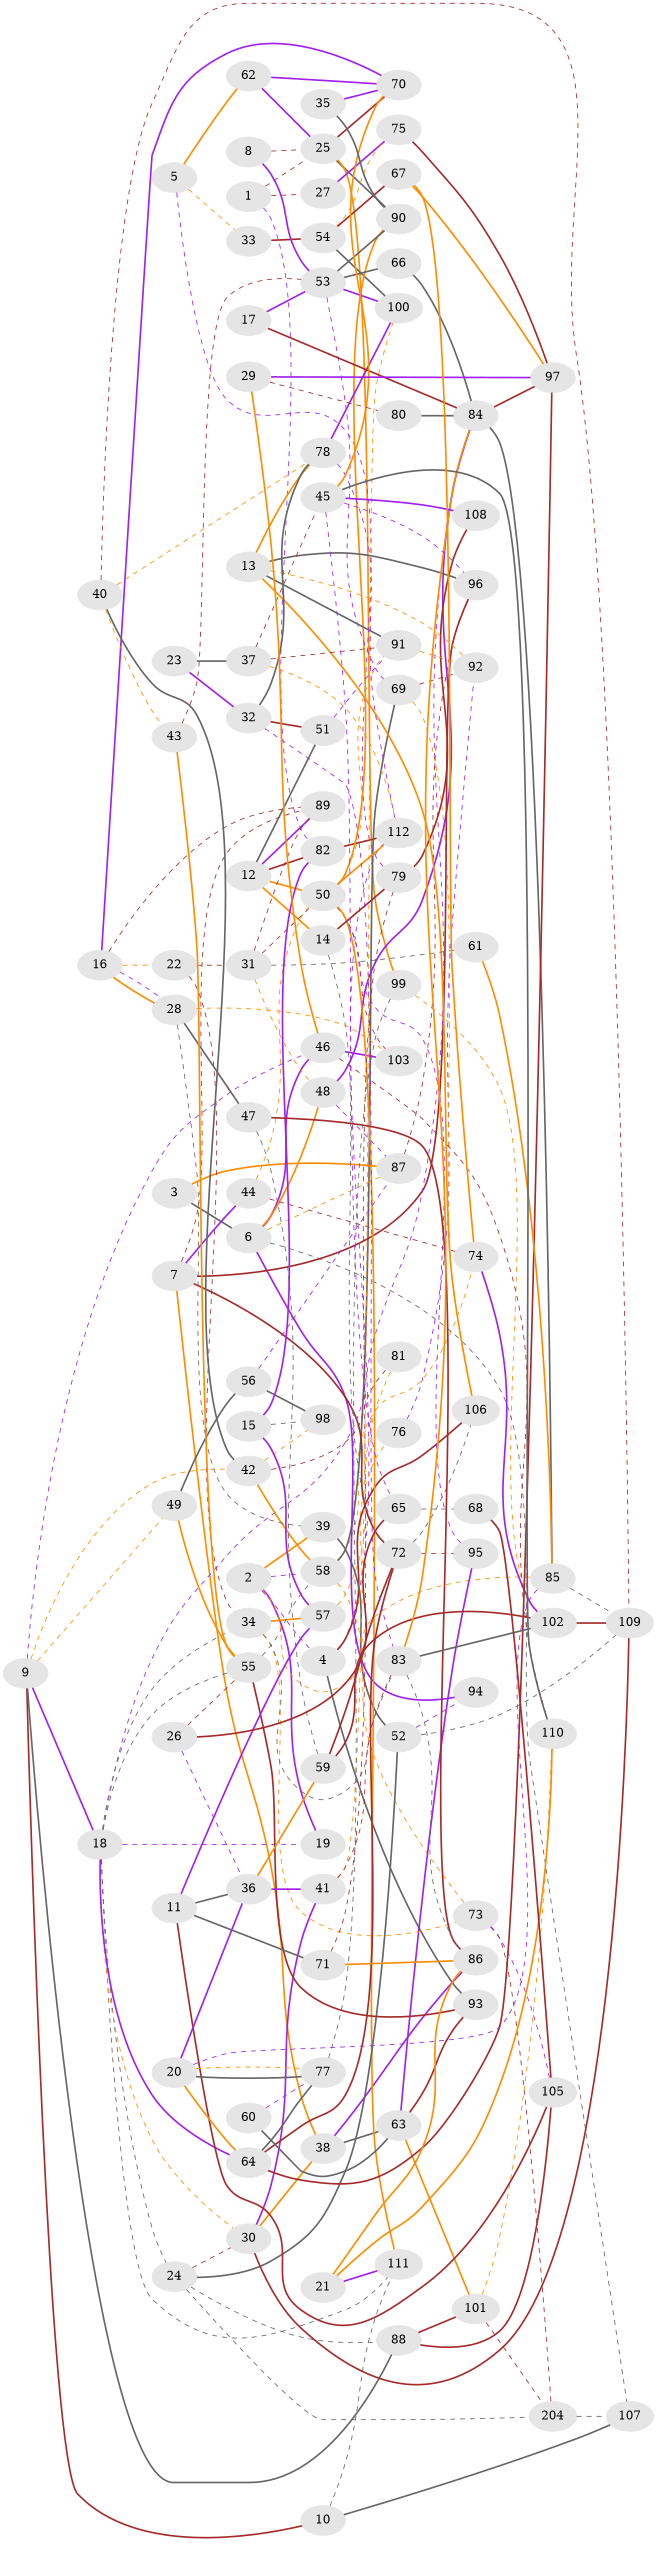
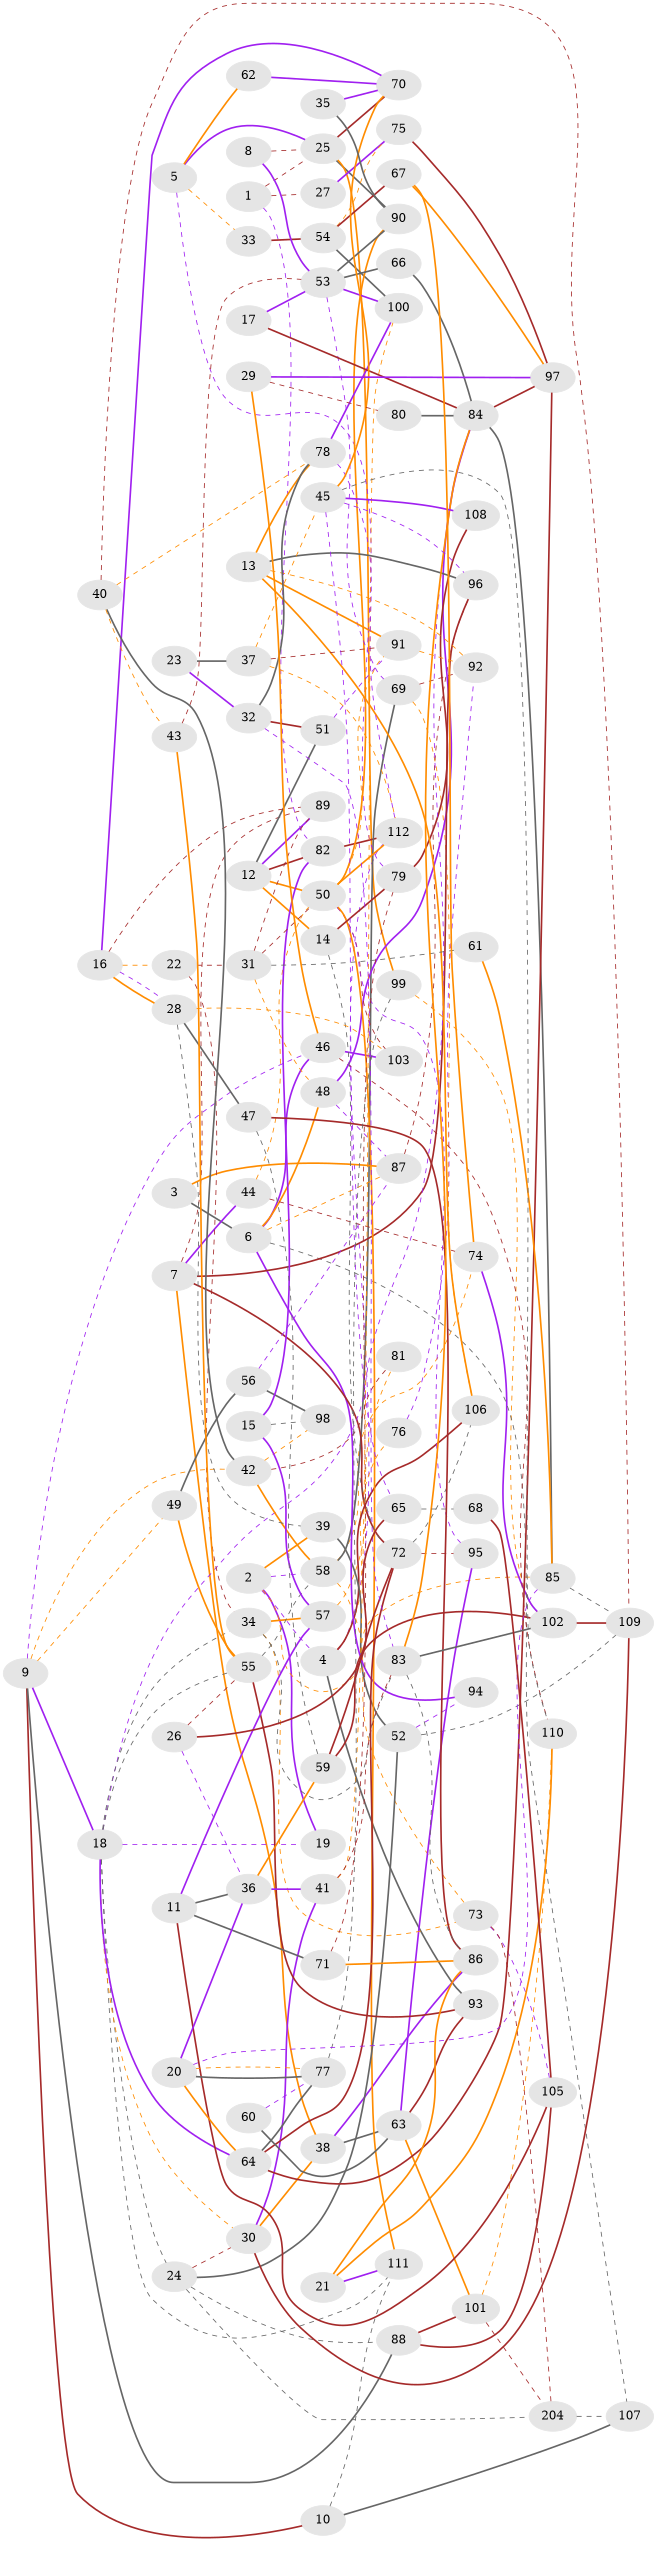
  graph {
    rankdir=LR
    node [color=gray90 style=filled]
    edge [color=darkorange style=bold]
    1
    25
    27
    82
    70
    90
    99
    75
    112
    2
    4
    19
    39
    58
    85
    76
    93
    106
    52
    73
    74
    69
    109
    3
    6
    87
    46
    48
    94
    107
    96
    92
    5
    33
    62
    79
    54
    108
    110
    103
    84
    7
    38
    44
    72
    89
    86
    63
    50
    95
    8
    53
    100
    66
    9
    10
    18
    42
    49
    88
    111
    24
    30
    34
    55
    64
    98
    81
    56
    105
    101
    11
    36
    57
    71
    41
    59
    12
    14
    51
    91
    13
    78
    15
    16
    22
    28
    31
    47
    17
    97
    n92 [label=204]
    83
    77
    20
    21
    61
    23
    32
    37
    45
    102
    26
    65
    68
    29
    80
    67
    35
    40
    43
    60
    1 -- 25 [color=brown style=dashed]
    1 -- 27 [color=brown style=dashed]
    1 -- 82 [color=purple style=dashed]
    25 -- 70 [color=brown]
    25 -- 90 [color=gray40]
    25 -- 99
    27 -- 75 [color=purple]
    82 -- 112 [color=brown]
    99 -- 102 [style=dashed]
    75 -- 97 [color=brown]
    2 -- 4 [color=purple style=dashed]
    2 -- 19 [color=purple]
    2 -- 39
    2 -- 58 [color=purple style=dashed]
    2 -- 85 [style=dashed]
    4 -- 112 [color=purple style=dashed]
    4 -- 76 [style=dashed]
    4 -- 93 [color=gray40]
    4 -- 106 [color=brown]
    39 -- 52 [color=gray40]
    58 -- 73 [style=dashed]
    58 -- 74 [style=dashed]
    58 -- 69 [color=gray40]
    85 -- 109 [color=gray40 style=dashed]
    76 -- 92 [color=purple style=dashed]
    52 -- 109 [color=gray40 style=dashed]
    52 -- 94 [color=purple style=dashed]
    73 -- 105 [color=purple style=dashed]
    73 -- n92 [color=brown style=dashed]
    74 -- 102 [color=purple]
    69 -- 106 [style=dashed]
    69 -- 92 [color=brown style=dashed]
    3 -- 6 [color=gray40]
    3 -- 87
    6 -- 87 [style=dashed]
    6 -- 46 [color=purple]
    6 -- 48
    6 -- 94 [color=purple]
    6 -- 107 [color=gray40 style=dashed]
    87 -- 96 [color=brown style=dashed]
    46 -- 110 [color=brown style=dashed]
    46 -- 103 [color=purple]
    48 -- 87 [color=purple style=dashed]
    48 -- 84 [color=purple]
-   62 -- 25 [color=purple]
+   5 -- 25 [color=purple]
    5 -- 33 [style=dashed]
    5 -- 62
    5 -- 79 [color=purple style=dashed]
    33 -- 54 [color=brown]
    62 -- 70 [color=purple]
    79 -- 108 [color=brown]
    54 -- 75 [style=dashed]
    54 -- 100 [color=gray40]
    54 -- 67 [color=brown]
    84 -- 85 [color=gray40]
    84 -- 97 [color=brown]
    7 -- 96 [color=brown]
    7 -- 38
    7 -- 44 [color=purple]
    7 -- 72 [color=brown]
    7 -- 89 [color=brown style=dashed]
    38 -- 86 [color=purple]
    38 -- 63 [color=gray40]
    44 -- 74 [color=brown style=dashed]
    44 -- 50 [style=dashed]
    72 -- 106 [color=gray40 style=dashed]
    72 -- 95 [color=brown style=dashed]
    63 -- 93 [color=brown]
    63 -- 95 [color=purple]
    63 -- 101
    50 -- 90
    50 -- 112
    50 -- 103 [color=brown style=dashed]
    50 -- 95 [color=purple style=dashed]
    50 -- 111
    50 -- 91 [style=dashed]
    8 -- 25 [color=brown style=dashed]
    8 -- 53 [color=purple]
    53 -- 90 [color=gray40]
    53 -- 69 [color=purple style=dashed]
    53 -- 100 [color=purple]
    53 -- 66 [color=gray40]
    66 -- 84 [color=gray40]
    9 -- 46 [color=purple style=dashed]
    9 -- 10 [color=brown]
    9 -- 18 [color=purple]
    9 -- 42 [style=dashed]
    9 -- 49 [style=dashed]
    9 -- 88 [color=gray40]
    10 -- 107 [color=gray40]
    10 -- 111 [color=gray40 style=dashed]
    18 -- 19 [color=purple style=dashed]
    18 -- 84 [color=purple style=dashed]
    18 -- 111 [color=gray40 style=dashed]
    18 -- 24 [color=gray40 style=dashed]
    18 -- 30 [style=dashed]
    18 -- 34 [color=gray40 style=dashed]
    18 -- 55 [color=gray40 style=dashed]
    18 -- 64 [color=purple]
    42 -- 58
    42 -- 98 [style=dashed]
    42 -- 81 [color=brown style=dashed]
    49 -- 55
    49 -- 56 [color=gray40]
    88 -- 105 [color=brown]
    88 -- 101 [color=brown]
    24 -- 52 [color=gray40]
    24 -- 88 [color=gray40 style=dashed]
    24 -- 30 [color=brown style=dashed]
    24 -- n92 [color=gray40 style=dashed]
    30 -- 109 [color=brown]
    30 -- 38
    30 -- 41 [color=purple]
    34 -- 73 [style=dashed]
    34 -- 57
    34 -- 83 [color=gray40 style=dashed]
    55 -- 58 [color=gray40 style=dashed]
    55 -- 93 [color=brown]
    64 -- 72 [color=brown]
    64 -- 97 [color=brown]
    64 -- 77 [color=gray40]
    56 -- 87 [color=purple style=dashed]
    56 -- 98 [color=gray40]
    101 -- 110 [style=dashed]
    101 -- n92 [color=brown style=dashed]
    11 -- 105 [color=brown]
    11 -- 36 [color=gray40]
    11 -- 57 [color=purple]
    11 -- 71 [color=gray40]
    36 -- 41 [color=purple]
    36 -- 59
    57 -- 81 [style=dashed]
    71 -- 79 [color=brown style=dashed]
    71 -- 86
    41 -- 100 [style=dashed]
    41 -- 83 [color=brown style=dashed]
    59 -- 72 [color=brown]
    59 -- 102 [color=brown]
    12 -- 82 [color=brown]
    12 -- 89 [color=purple]
    12 -- 50
    12 -- 14
    12 -- 51 [color=gray40]
    14 -- 79 [color=brown]
    14 -- 72 [color=gray40 style=dashed]
    51 -- 91 [color=purple style=dashed]
    91 -- 92 [style=dashed]
    13 -- 106
    13 -- 96 [color=gray40]
    13 -- 92 [style=dashed]
-   13 -- 91 [color=gray40]
+   13 -- 91
    13 -- 78
    78 -- 112 [color=purple style=dashed]
    78 -- 100 [color=purple]
    15 -- 82 [color=purple]
    15 -- 98 [color=gray40 style=dashed]
    15 -- 57 [color=purple]
    16 -- 70 [color=purple]
    16 -- 89 [color=brown style=dashed]
    16 -- 22 [style=dashed]
    16 -- 28
    16 -- 28 [color=purple style=dashed]
    22 -- 34 [color=brown style=dashed]
    22 -- 31 [color=brown style=dashed]
    28 -- 39 [color=gray40 style=dashed]
    28 -- 103 [style=dashed]
    28 -- 47 [color=gray40]
    31 -- 48 [style=dashed]
    31 -- 89 [color=brown style=dashed]
    31 -- 50 [color=brown style=dashed]
    31 -- 61 [color=gray40 style=dashed]
    47 -- 86 [color=brown]
    47 -- 59 [color=gray40 style=dashed]
    17 -- 84 [color=brown]
    17 -- 53 [color=purple]
    n92 -- 107 [color=gray40 style=dashed]
    83 -- 84
    83 -- 86 [color=gray40 style=dashed]
    83 -- 102 [color=gray40]
    77 -- 99 [color=gray40 style=dashed]
    20 -- 85 [color=purple style=dashed]
    20 -- 64
    20 -- 36 [color=purple]
    20 -- 77 [color=gray40]
    20 -- 77 [style=dashed]
    21 -- 110
    21 -- 86
    21 -- 111 [color=purple]
    61 -- 85
    23 -- 32 [color=purple]
    23 -- 37 [color=gray40]
    32 -- 51 [color=brown]
    32 -- 78 [color=gray40]
    32 -- 83 [color=purple style=dashed]
    37 -- 112 [style=dashed]
    37 -- 91 [color=brown style=dashed]
-   37 -- 45 [color=brown style=dashed]
+   37 -- 45 [style=dashed]
    45 -- 70
    45 -- 96 [color=purple style=dashed]
    45 -- 108 [color=purple]
-   45 -- 110 [color=gray40]
+   45 -- 110 [color=gray40 style=dashed]
    45 -- 65 [color=purple style=dashed]
    102 -- 109 [color=brown]
    26 -- 55 [color=brown style=dashed]
    26 -- 36 [color=purple style=dashed]
    26 -- 65 [color=brown]
    65 -- 68 [color=gray40 style=dashed]
    68 -- 105 [color=brown]
    29 -- 46
    29 -- 97 [color=purple]
    29 -- 80 [color=brown style=dashed]
    80 -- 84 [color=gray40]
    67 -- 74
    67 -- 97
    35 -- 70 [color=purple]
    35 -- 90 [color=gray40]
    40 -- 109 [color=brown style=dashed]
    40 -- 42 [color=gray40]
    40 -- 78 [style=dashed]
    40 -- 43 [style=dashed]
    43 -- 53 [color=brown style=dashed]
    43 -- 55
    60 -- 63 [color=gray40]
    60 -- 77 [color=purple style=dashed]
  }
